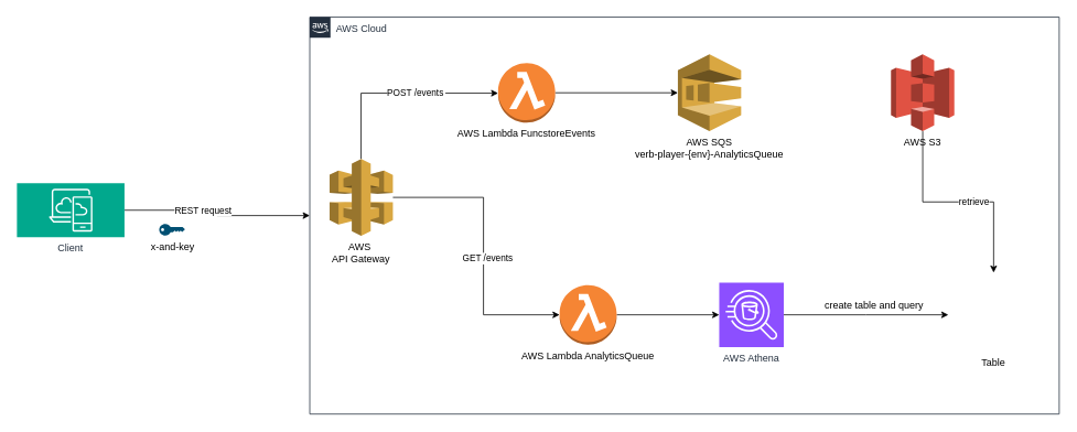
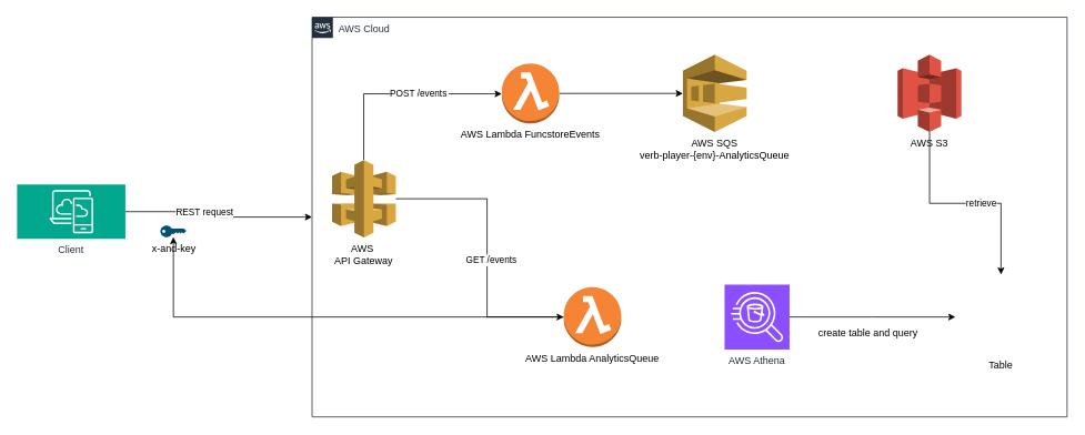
  <mxCell id="0" />
  <mxCell id="1" parent="0" />
  <mxCell id="2" value="AWS Cloud" style="points=[[0,0],[0.25,0],[0.5,0],[0.75,0],[1,0],[1,0.25],[1,0.5],[1,0.75],[1,1],[0.75,1],[0.5,1],[0.25,1],[0,1],[0,0.75],[0,0.5],[0,0.25]];outlineConnect=0;gradientColor=none;whiteSpace=wrap;fontSize=12;fontStyle=0;container=1;pointerEvents=0;collapsible=0;recursiveResize=0;shape=mxgraph.aws4.group;grIcon=mxgraph.aws4.group_aws_cloud_alt;strokeColor=#232F3E;fillColor=none;verticalAlign=top;align=left;spacingLeft=30;fontColor=#232F3E;dashed=0;labelBorderColor=none;spacing=2;fontFamily=Helvetica;" vertex="1" parent="1"><mxGeometry x="374" y="20" width="906" height="480" as="geometry" /></mxCell>
  <mxCell id="3" value="" style="edgeStyle=orthogonalEdgeStyle;rounded=0;orthogonalLoop=1;jettySize=auto;labelBorderColor=none;spacing=2;fontFamily=Helvetica;fontStyle=0" edge="1" parent="2" source="4"><mxGeometry relative="1" as="geometry"><mxPoint x="772" y="360" as="targetPoint" /></mxGeometry></mxCell>
  <mxCell id="4" value="AWS Athena" style="sketch=0;points=[[0,0,0],[0.25,0,0],[0.5,0,0],[0.75,0,0],[1,0,0],[0,1,0],[0.25,1,0],[0.5,1,0],[0.75,1,0],[1,1,0],[0,0.25,0],[0,0.5,0],[0,0.75,0],[1,0.25,0],[1,0.5,0],[1,0.75,0]];outlineConnect=0;fontColor=#232F3E;fillColor=#8C4FFF;strokeColor=#ffffff;dashed=0;verticalLabelPosition=bottom;verticalAlign=top;align=center;fontSize=12;fontStyle=0;aspect=fixed;shape=mxgraph.aws4.resourceIcon;resIcon=mxgraph.aws4.athena;labelBorderColor=none;spacing=2;fontFamily=Helvetica;" vertex="1" parent="2"><mxGeometry x="495" y="321" width="78" height="78" as="geometry" /></mxCell>
  <mxCell id="5" value="" style="edgeStyle=orthogonalEdgeStyle;rounded=0;orthogonalLoop=1;jettySize=auto;labelBorderColor=none;spacing=2;fontFamily=Helvetica;fontStyle=0" edge="1" parent="2" target="13"><mxGeometry relative="1" as="geometry"><mxPoint x="62" y="171.5" as="sourcePoint" /><Array as="points"><mxPoint x="62" y="92" /></Array></mxGeometry></mxCell>
  <mxCell id="6" value="POST /events" style="edgeLabel;align=center;verticalAlign=middle;resizable=0;points=[];labelBorderColor=none;spacing=2;fontFamily=Helvetica;fontStyle=0" vertex="1" connectable="0" parent="5"><mxGeometry x="0.183" y="1" relative="1" as="geometry"><mxPoint as="offset" /></mxGeometry></mxCell>
  <mxCell id="7" value="" style="edgeStyle=orthogonalEdgeStyle;rounded=0;orthogonalLoop=1;jettySize=auto;labelBorderColor=none;spacing=2;fontFamily=Helvetica;fontStyle=0" edge="1" parent="2" source="9" target="11"><mxGeometry relative="1" as="geometry"><Array as="points"><mxPoint x="210" y="218" /><mxPoint x="210" y="360" /></Array></mxGeometry></mxCell>
  <mxCell id="8" value="GET /events" style="edgeLabel;align=center;verticalAlign=middle;resizable=0;points=[];labelBorderColor=none;spacing=2;fontFamily=Helvetica;fontStyle=0" vertex="1" connectable="0" parent="7"><mxGeometry x="0.061" y="5" relative="1" as="geometry"><mxPoint as="offset" /></mxGeometry></mxCell>
  <mxCell id="9" value="AWS &#10;API Gateway" style="outlineConnect=0;dashed=0;verticalLabelPosition=bottom;verticalAlign=top;align=center;shape=mxgraph.aws3.api_gateway;fillColor=#D9A741;gradientColor=none;labelBorderColor=none;spacing=2;fontFamily=Helvetica;fontStyle=0" vertex="1" parent="2"><mxGeometry x="24" y="171.5" width="76.5" height="93" as="geometry" /></mxCell>
- <mxCell id="10" value="" style="edgeStyle=orthogonalEdgeStyle;rounded=0;orthogonalLoop=1;jettySize=auto;labelBorderColor=none;spacing=2;fontFamily=Helvetica;fontStyle=0" edge="1" parent="2" source="11" target="4"><mxGeometry relative="1" as="geometry" /></mxCell>
+ <mxCell id="10" value="" style="edgeStyle=orthogonalEdgeStyle;rounded=0;orthogonalLoop=1;jettySize=auto;labelBorderColor=none;spacing=2;fontFamily=Helvetica;fontStyle=0;" edge="1" parent="2" source="11" target="23"><mxGeometry relative="1" as="geometry" /></mxCell>
  <mxCell id="11" value="AWS Lambda AnalyticsQueue" style="outlineConnect=0;dashed=0;verticalLabelPosition=bottom;verticalAlign=top;align=center;shape=mxgraph.aws3.lambda_function;fillColor=#F58534;gradientColor=none;labelBorderColor=none;spacing=2;fontFamily=Helvetica;fontStyle=0" vertex="1" parent="2"><mxGeometry x="302" y="324" width="69" height="72" as="geometry" /></mxCell>
  <mxCell id="12" value="" style="edgeStyle=orthogonalEdgeStyle;rounded=0;orthogonalLoop=1;jettySize=auto;labelBorderColor=none;spacing=2;fontFamily=Helvetica;fontStyle=0" edge="1" parent="2" source="13" target="14"><mxGeometry relative="1" as="geometry" /></mxCell>
  <mxCell id="13" value="AWS Lambda FuncstoreEvents" style="outlineConnect=0;dashed=0;verticalLabelPosition=bottom;verticalAlign=top;align=center;shape=mxgraph.aws3.lambda_function;fillColor=#F58534;gradientColor=none;labelBorderColor=none;spacing=2;fontFamily=Helvetica;fontStyle=0" vertex="1" parent="2"><mxGeometry x="227.7" y="55.5" width="69" height="72" as="geometry" /></mxCell>
  <mxCell id="14" value="AWS SQS&#10;verb-player-{env}-AnalyticsQueue" style="outlineConnect=0;dashed=0;verticalLabelPosition=bottom;verticalAlign=top;align=center;shape=mxgraph.aws3.sqs;fillColor=#D9A741;gradientColor=none;labelBorderColor=none;spacing=2;fontFamily=Helvetica;fontStyle=0" vertex="1" parent="2"><mxGeometry x="445" y="45" width="76.5" height="93" as="geometry" /></mxCell>
  <mxCell id="15" value="" style="edgeStyle=orthogonalEdgeStyle;rounded=0;orthogonalLoop=1;jettySize=auto;labelBorderColor=none;spacing=2;fontFamily=Helvetica;fontStyle=0" edge="1" parent="2" source="17" target="19"><mxGeometry relative="1" as="geometry"><mxPoint x="836" y="296" as="targetPoint" /></mxGeometry></mxCell>
  <mxCell id="16" value="retrieve" style="edgeLabel;html=1;align=center;verticalAlign=middle;resizable=0;points=[];" vertex="1" connectable="0" parent="15"><mxGeometry x="0.141" relative="1" as="geometry"><mxPoint x="1" as="offset" /></mxGeometry></mxCell>
  <mxCell id="17" value="AWS S3&#10;&#10;" style="outlineConnect=0;dashed=0;verticalLabelPosition=bottom;verticalAlign=top;align=center;shape=mxgraph.aws3.s3;fillColor=#E05243;gradientColor=none;labelBorderColor=none;spacing=2;fontFamily=Helvetica;fontStyle=0" vertex="1" parent="2"><mxGeometry x="702.7" y="45" width="76.5" height="93" as="geometry" /></mxCell>
- <mxCell id="18" value="create table and query" style="text;align=center;verticalAlign=middle;resizable=0;points=[];autosize=1;strokeColor=none;fillColor=none;labelBorderColor=none;spacing=2;fontFamily=Helvetica;fontStyle=0" vertex="1" parent="2"><mxGeometry x="614" y="335" width="137" height="26" as="geometry" /></mxCell>
+ <mxCell id="18" value="create table and query" style="text;align=center;verticalAlign=middle;resizable=0;points=[];autosize=1;strokeColor=none;fillColor=none;labelBorderColor=none;spacing=2;fontFamily=Helvetica;fontStyle=0" vertex="1" parent="2"><mxGeometry x="599" y="365" width="137" height="26" as="geometry" /></mxCell>
  <mxCell id="19" value="Table" style="shape=image;verticalAlign=top;verticalLabelPosition=bottom;labelBackgroundColor=#ffffff;imageAspect=0;aspect=fixed;image=https://cdn1.iconfinder.com/data/icons/material-core/19/view-list-128.png;labelBorderColor=none;spacing=2;fontFamily=Helvetica;fontStyle=0" vertex="1" parent="2"><mxGeometry x="779.2" y="309" width="95" height="95" as="geometry" /></mxCell>
  <mxCell id="20" style="edgeStyle=orthogonalEdgeStyle;rounded=0;orthogonalLoop=1;jettySize=auto;html=1;" edge="1" parent="1" source="22" target="2"><mxGeometry relative="1" as="geometry" /></mxCell>
  <mxCell id="21" value="REST request" style="edgeLabel;html=1;align=center;verticalAlign=middle;resizable=0;points=[];" vertex="1" connectable="0" parent="20"><mxGeometry x="-0.187" relative="1" as="geometry"><mxPoint as="offset" /></mxGeometry></mxCell>
  <mxCell id="22" value="Client" style="sketch=0;points=[[0,0,0],[0.25,0,0],[0.5,0,0],[0.75,0,0],[1,0,0],[0,1,0],[0.25,1,0],[0.5,1,0],[0.75,1,0],[1,1,0],[0,0.25,0],[0,0.5,0],[0,0.75,0],[1,0.25,0],[1,0.5,0],[1,0.75,0]];outlineConnect=0;fontColor=#232F3E;fillColor=#01A88D;strokeColor=#ffffff;dashed=0;verticalLabelPosition=bottom;verticalAlign=top;align=center;fontSize=12;fontStyle=0;aspect=fixed;shape=mxgraph.aws4.resourceIcon;resIcon=mxgraph.aws4.desktop_and_app_streaming;gradientColor=none;shadow=0;textShadow=0;labelBorderColor=none;spacing=2;fontFamily=Helvetica;" vertex="1" parent="1"><mxGeometry x="20" y="221" width="130" height="65" as="geometry" /></mxCell>
  <mxCell id="23" value="x-and-key" style="points=[[0,0.5,0],[0.24,0,0],[0.5,0.28,0],[0.995,0.475,0],[0.5,0.72,0],[0.24,1,0]];verticalLabelPosition=bottom;sketch=0;html=1;verticalAlign=top;aspect=fixed;align=center;pointerEvents=1;shape=mxgraph.cisco19.key;fillColor=#005073;strokeColor=none;" vertex="1" parent="1"><mxGeometry x="192" y="270" width="31.11" height="14" as="geometry" /></mxCell>
